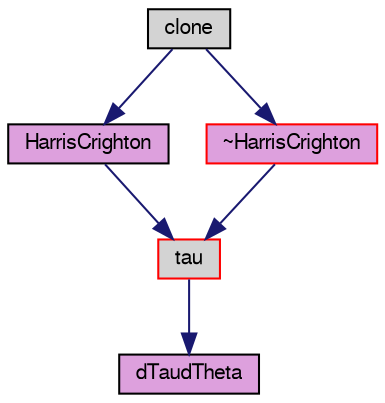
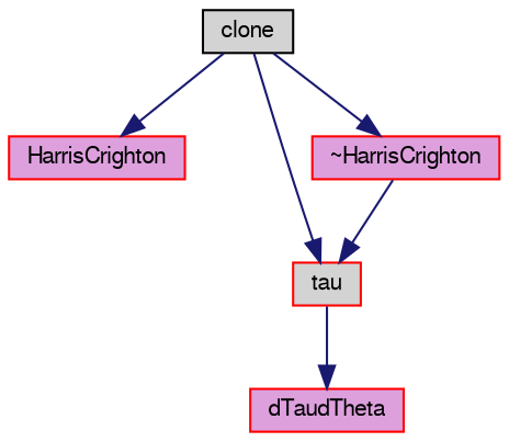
  digraph {
    rankdir=TB
    node [color=red fillcolor=plum fontname=FreeSans fontsize=10 shape=record style=filled]
    edge [color=midnightblue fontname=FreeSans fontsize=10 labelfontname=FreeSans labelfontsize=10 style=solid]
    n1 [color=black fillcolor=lightgrey fontcolor=black height=0.2 label=clone width=0.4]
-   n2 [color=black height=0.2 label=HarrisCrighton width=0.4]
+   n2 [height=0.2 label=HarrisCrighton width=0.4]
    n3 [fillcolor=lightgrey height=0.2 label=tau width=0.4]
    n4 [height=0.2 label="~HarrisCrighton" width=0.4]
-   n5 [color=black height=0.2 label=dTaudTheta width=0.4]
+   n5 [height=0.2 label=dTaudTheta width=0.4]
    n1 -> n2
-   n2 -> n3
+   n1 -> n3
    n1 -> n4
    n3 -> n5
    n4 -> n3
  }
